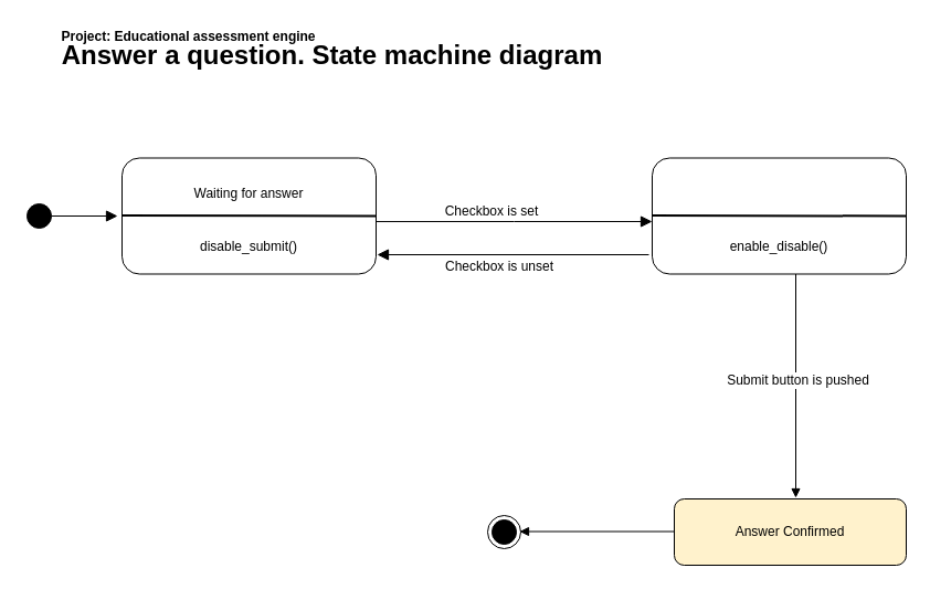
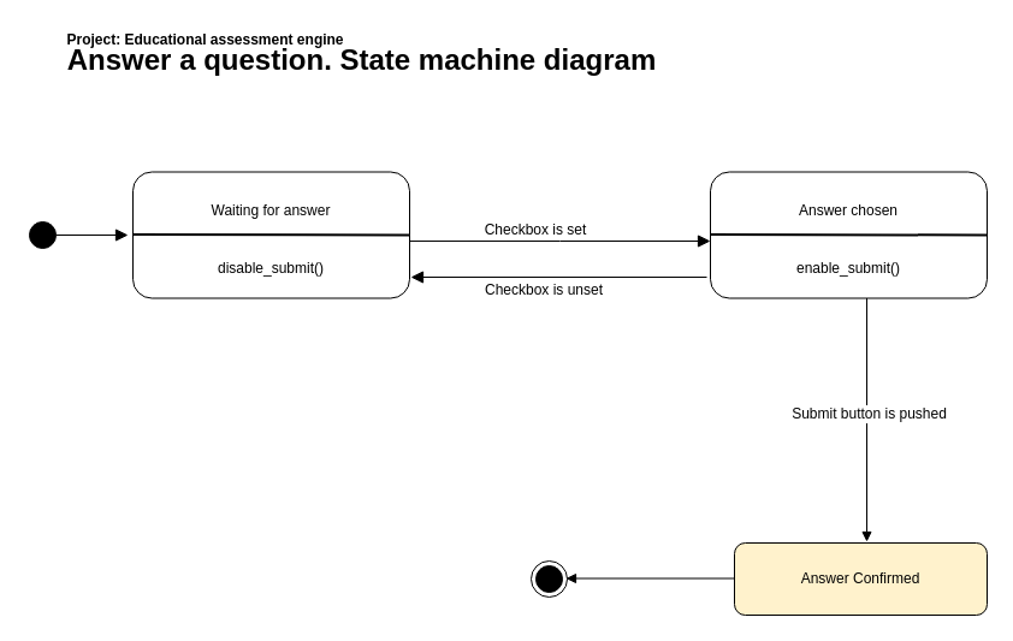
  <mxCell id="0" />
  <mxCell id="1" parent="0" />
  <mxCell id="2" value="Answer a question. State machine diagram" style="text;strokeColor=none;fillColor=none;html=1;fontSize=24;fontStyle=1;verticalAlign=middle;align=center;" vertex="1" parent="1"><mxGeometry x="250" y="30" width="100" height="40" as="geometry" /></mxCell>
  <mxCell id="3" value="Project: Educational assessment engine" style="text;align=center;fontStyle=1;verticalAlign=middle;spacingLeft=3;spacingRight=3;strokeColor=none;rotatable=0;points=[[0,0.5],[1,0.5]];portConstraint=eastwest;html=1;" vertex="1" parent="1"><mxGeometry x="130" y="20" width="80" height="26" as="geometry" /></mxCell>
  <mxCell id="4" style="edgeStyle=orthogonalEdgeStyle;rounded=0;orthogonalLoop=1;jettySize=auto;html=1;exitX=1;exitY=0.5;exitDx=0;exitDy=0;" edge="1" parent="1" source="3" target="3"><mxGeometry relative="1" as="geometry" /></mxCell>
  <mxCell id="5" value="" style="ellipse;html=1;shape=endState;fillColor=#000000;strokeColor=#000000;" vertex="1" parent="1"><mxGeometry x="441" y="466" width="30" height="30" as="geometry" /></mxCell>
  <mxCell id="6" value="" style="ellipse;html=1;shape=startState;fillColor=#000000;strokeColor=#000000;" vertex="1" parent="1"><mxGeometry x="20" y="180" width="30" height="30" as="geometry" /></mxCell>
  <mxCell id="7" value="" style="edgeStyle=orthogonalEdgeStyle;html=1;verticalAlign=bottom;endArrow=block;endSize=8;strokeColor=#000000;rounded=0;endFill=1;" edge="1" parent="1"><mxGeometry relative="1" as="geometry"><mxPoint x="106" y="195" as="targetPoint" /><mxPoint x="46" y="195" as="sourcePoint" /></mxGeometry></mxCell>
  <mxCell id="8" value="" style="endArrow=none;html=1;rounded=0;" edge="1" parent="1" target="9"><mxGeometry width="50" height="50" relative="1" as="geometry"><mxPoint x="110" y="194.5" as="sourcePoint" /><mxPoint x="260" y="194.5" as="targetPoint" /></mxGeometry></mxCell>
  <mxCell id="9" value="" style="rounded=1;whiteSpace=wrap;html=1;" vertex="1" parent="1"><mxGeometry x="110" y="142.5" width="230" height="105" as="geometry" /></mxCell>
  <mxCell id="10" value="" style="endArrow=none;html=1;rounded=0;entryX=1;entryY=0.5;entryDx=0;entryDy=0;strokeWidth=2;" edge="1" parent="1" target="9"><mxGeometry width="50" height="50" relative="1" as="geometry"><mxPoint x="110" y="194.5" as="sourcePoint" /><mxPoint x="320" y="194.5" as="targetPoint" /></mxGeometry></mxCell>
  <mxCell id="11" value="Waiting for answer" style="text;html=1;strokeColor=none;fillColor=none;align=center;verticalAlign=middle;whiteSpace=wrap;rounded=0;" vertex="1" parent="1"><mxGeometry x="140" y="160" width="170" height="30" as="geometry" /></mxCell>
  <mxCell id="12" value="disable_submit()" style="text;html=1;strokeColor=none;fillColor=none;align=center;verticalAlign=middle;whiteSpace=wrap;rounded=0;" vertex="1" parent="1"><mxGeometry x="140" y="208" width="170" height="30" as="geometry" /></mxCell>
  <mxCell id="13" value="" style="endArrow=none;html=1;rounded=0;" edge="1" parent="1" target="14"><mxGeometry width="50" height="50" relative="1" as="geometry"><mxPoint x="590" y="194.5" as="sourcePoint" /><mxPoint x="740" y="194.5" as="targetPoint" /></mxGeometry></mxCell>
  <mxCell id="14" value="" style="rounded=1;whiteSpace=wrap;html=1;" vertex="1" parent="1"><mxGeometry x="590" y="142.5" width="230" height="105" as="geometry" /></mxCell>
  <mxCell id="15" value="" style="endArrow=none;html=1;rounded=0;entryX=1;entryY=0.5;entryDx=0;entryDy=0;strokeWidth=2;" edge="1" parent="1" target="14"><mxGeometry width="50" height="50" relative="1" as="geometry"><mxPoint x="590" y="194.5" as="sourcePoint" /><mxPoint x="800" y="194.5" as="targetPoint" /></mxGeometry></mxCell>
- <mxCell id="17" value="enable_disable()" style="text;html=1;strokeColor=none;fillColor=none;align=center;verticalAlign=middle;whiteSpace=wrap;rounded=0;" vertex="1" parent="1"><mxGeometry x="620" y="208" width="170" height="30" as="geometry" /></mxCell>
+ <mxCell id="16" value="Answer chosen" style="text;html=1;strokeColor=none;fillColor=none;align=center;verticalAlign=middle;whiteSpace=wrap;rounded=0;" vertex="1" parent="1"><mxGeometry x="620" y="160" width="170" height="30" as="geometry" /></mxCell>
+ <mxCell id="17" value="enable_submit()" style="text;html=1;strokeColor=none;fillColor=none;align=center;verticalAlign=middle;whiteSpace=wrap;rounded=0;" vertex="1" parent="1"><mxGeometry x="620" y="208" width="170" height="30" as="geometry" /></mxCell>
  <mxCell id="18" value="" style="edgeStyle=orthogonalEdgeStyle;html=1;verticalAlign=bottom;endArrow=block;endSize=8;strokeColor=#000000;rounded=0;endFill=1;exitX=1;exitY=0.548;exitDx=0;exitDy=0;exitPerimeter=0;" edge="1" parent="1" source="9"><mxGeometry relative="1" as="geometry"><mxPoint x="590" y="200" as="targetPoint" /><mxPoint x="350" y="200.5" as="sourcePoint" /></mxGeometry></mxCell>
  <mxCell id="19" value="" style="edgeStyle=orthogonalEdgeStyle;html=1;verticalAlign=bottom;endArrow=block;endSize=8;strokeColor=#000000;rounded=0;endFill=1;" edge="1" parent="1"><mxGeometry relative="1" as="geometry"><mxPoint x="341" y="230" as="targetPoint" /><mxPoint x="587" y="230" as="sourcePoint" /></mxGeometry></mxCell>
  <mxCell id="20" value="Checkbox is set" style="text;html=1;strokeColor=none;fillColor=none;align=center;verticalAlign=middle;whiteSpace=wrap;rounded=0;" vertex="1" parent="1"><mxGeometry x="350" y="176" width="190" height="30" as="geometry" /></mxCell>
  <mxCell id="21" value="Checkbox is unset" style="text;html=1;strokeColor=none;fillColor=none;align=center;verticalAlign=middle;whiteSpace=wrap;rounded=0;" vertex="1" parent="1"><mxGeometry x="357" y="226" width="190" height="30" as="geometry" /></mxCell>
  <mxCell id="22" value="" style="endArrow=block;html=1;rounded=0;endFill=1;" edge="1" parent="1"><mxGeometry width="50" height="50" relative="1" as="geometry"><mxPoint x="720" y="247.5" as="sourcePoint" /><mxPoint x="720" y="450" as="targetPoint" /></mxGeometry></mxCell>
  <mxCell id="23" value="&lt;font style=&quot;font-size: 12px;&quot;&gt;Submit button is pushed&lt;/font&gt;" style="edgeLabel;html=1;align=center;verticalAlign=middle;resizable=0;points=[];" vertex="1" connectable="0" parent="22"><mxGeometry x="-0.047" y="1" relative="1" as="geometry"><mxPoint as="offset" /></mxGeometry></mxCell>
  <mxCell id="24" value="Answer Confirmed" style="rounded=1;whiteSpace=wrap;html=1;fillColor=#fff2cc;" vertex="1" parent="1"><mxGeometry x="610" y="451" width="210" height="60" as="geometry" /></mxCell>
  <mxCell id="25" value="" style="endArrow=block;html=1;rounded=0;endFill=1;" edge="1" parent="1"><mxGeometry width="50" height="50" relative="1" as="geometry"><mxPoint x="610" y="480.5" as="sourcePoint" /><mxPoint x="470" y="480.5" as="targetPoint" /></mxGeometry></mxCell>
